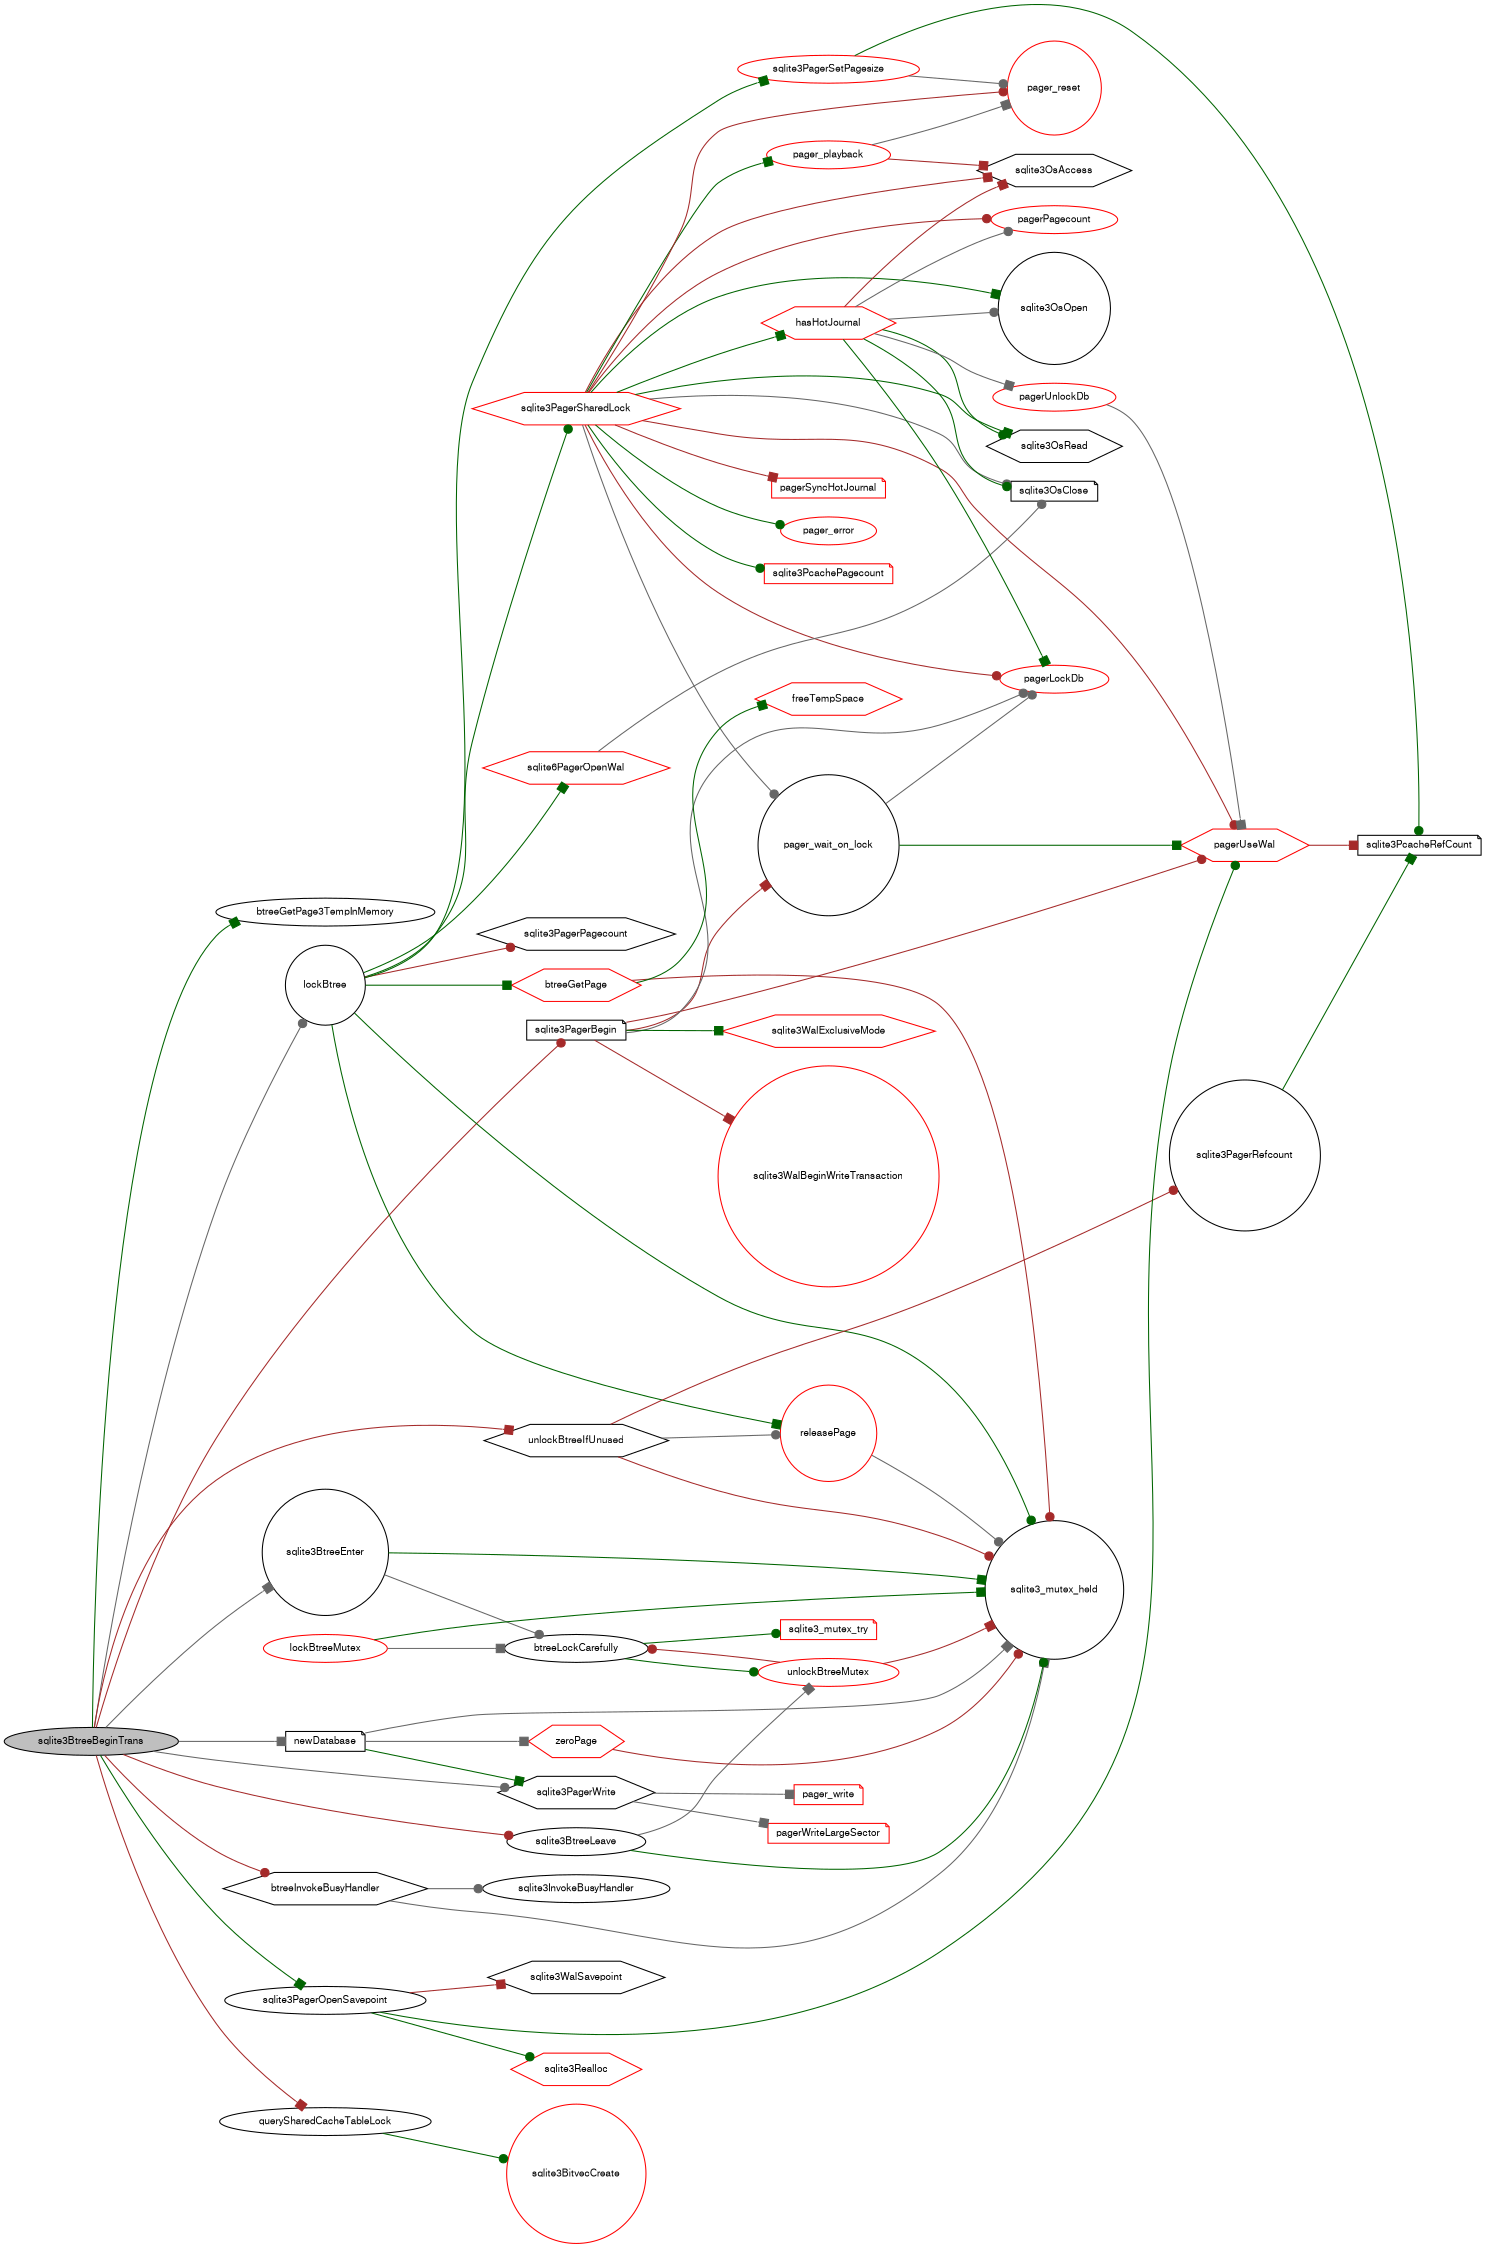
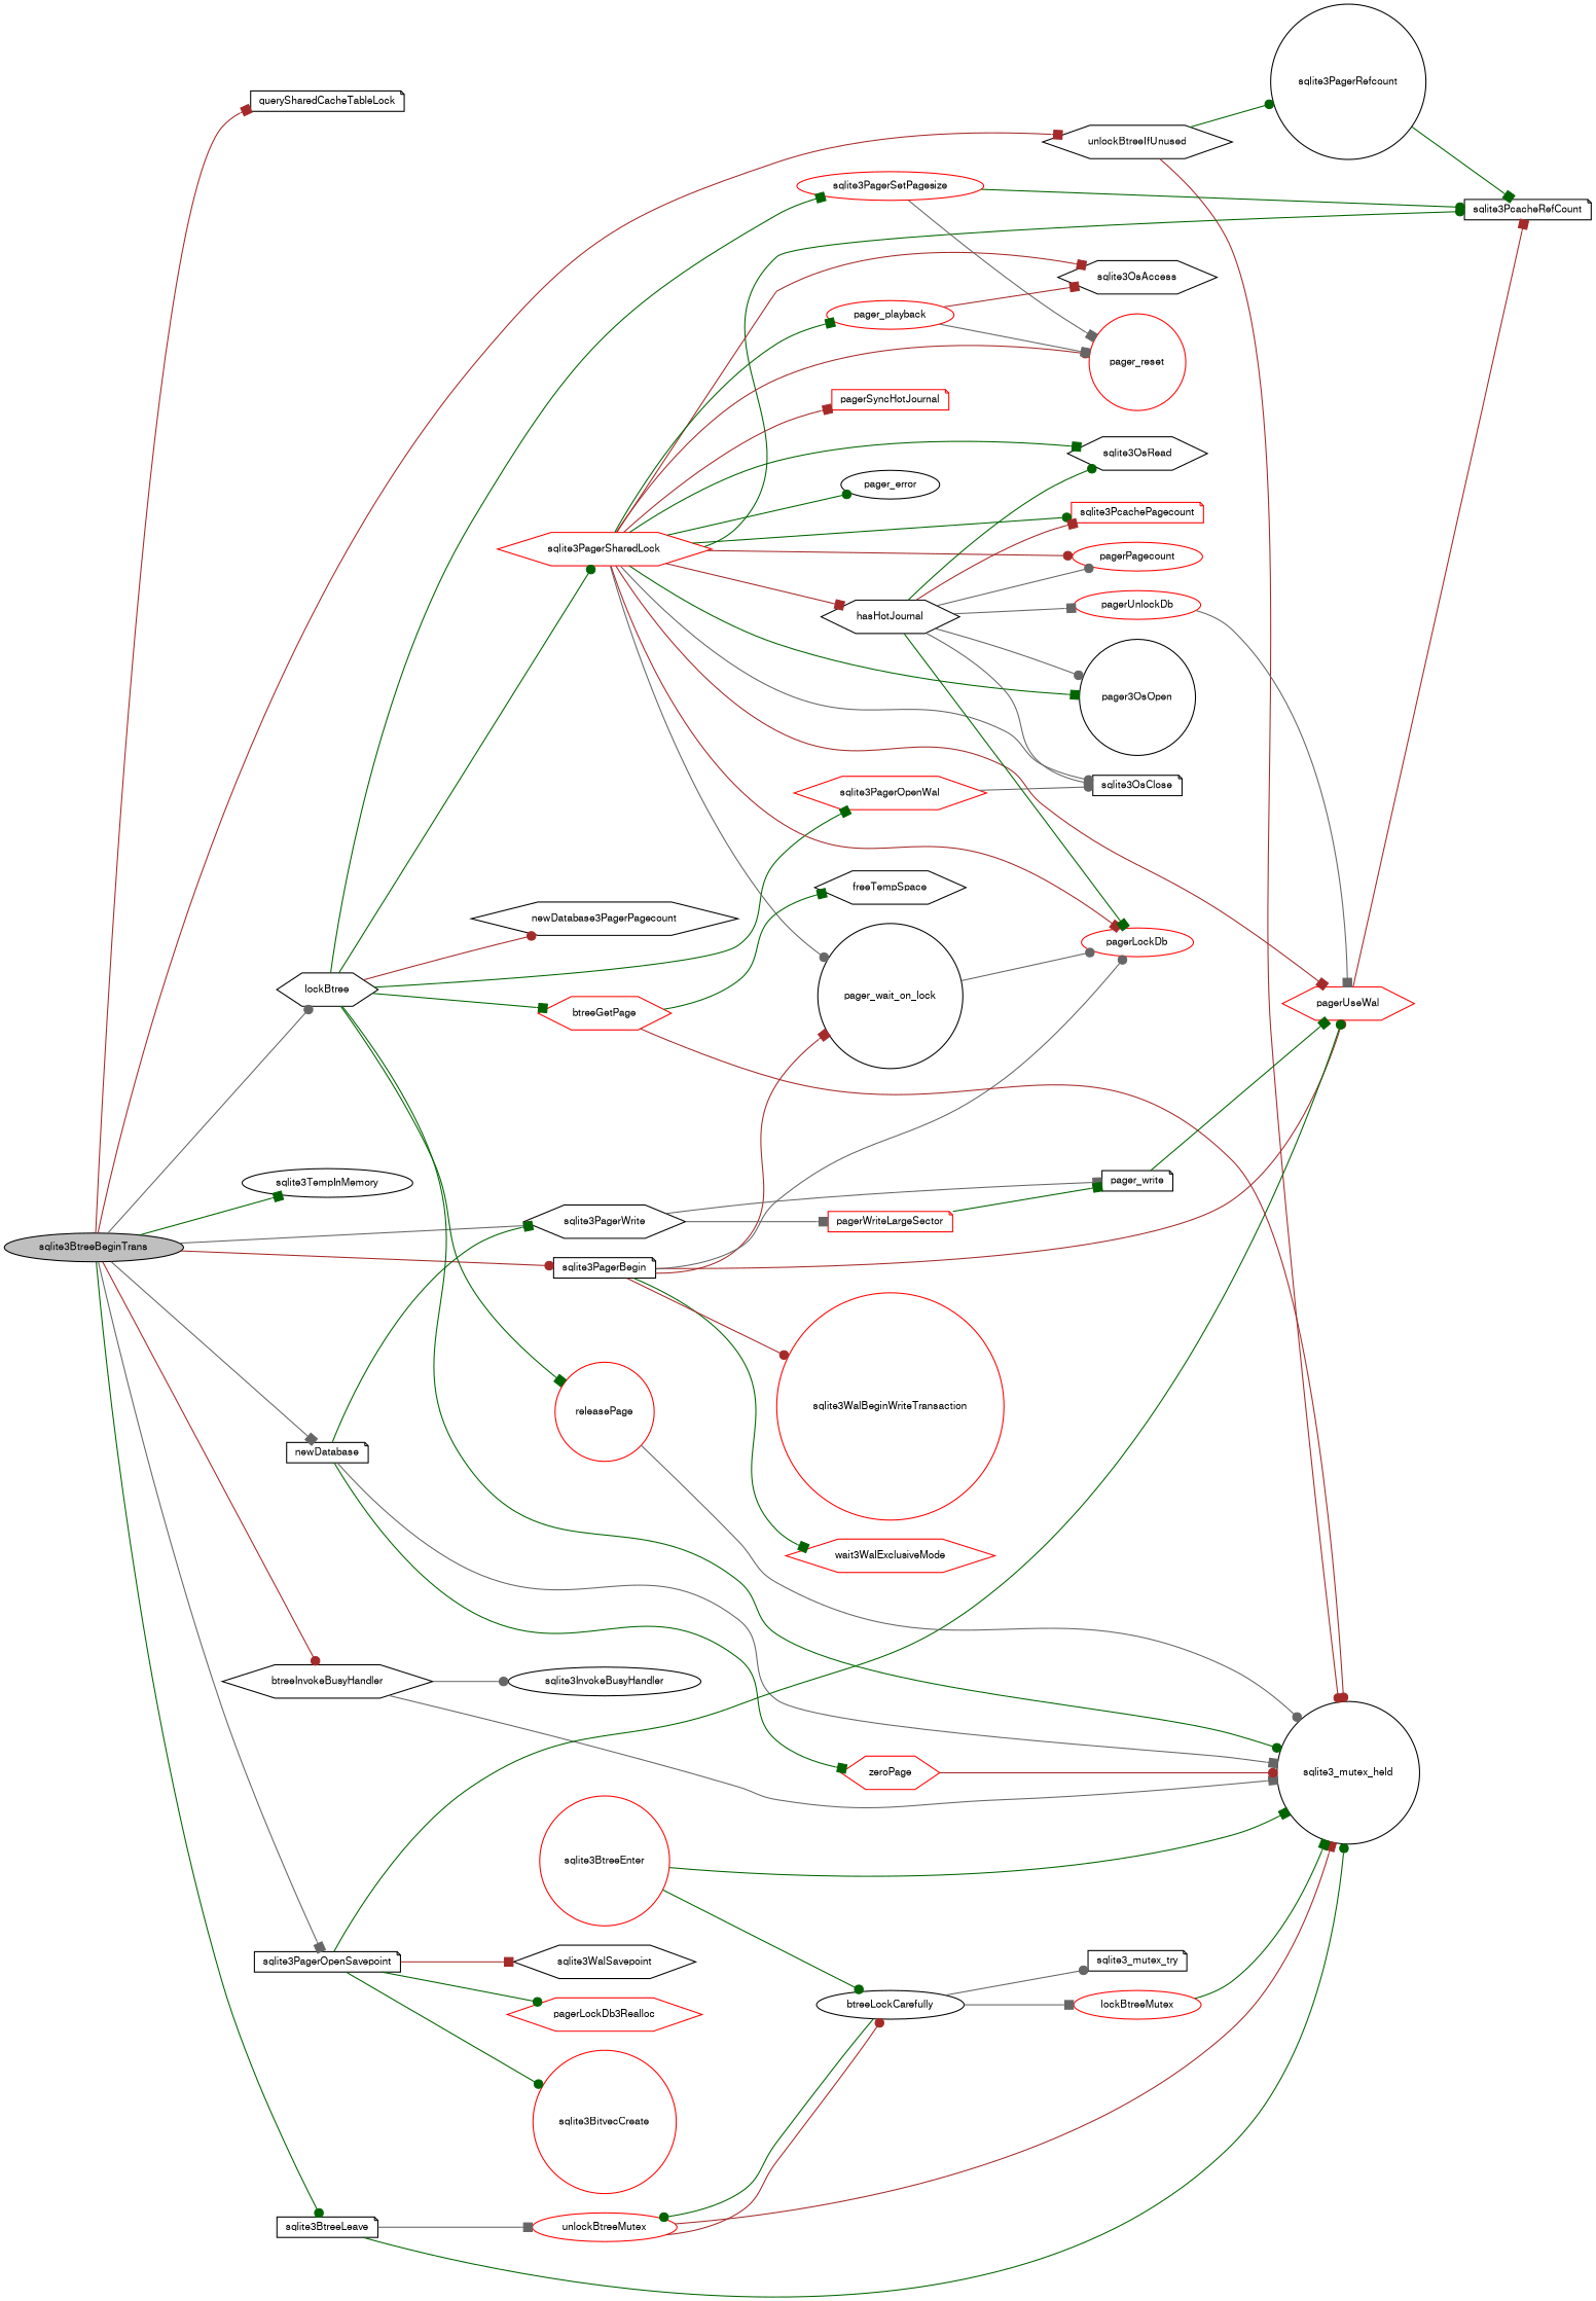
  digraph {
    rankdir=LR
    node [color=black fillcolor=white fontname=FreeSans fontsize=10 shape=hexagon style=filled]
    edge [arrowhead=box color=darkgreen fontname=FreeSans fontsize=10 labelfontname=FreeSans labelfontsize=10 style=solid]
    n1 [fillcolor=grey75 fontcolor=black height=0.2 label=sqlite3BtreeBeginTrans shape=ellipse width=0.4]
-   n2 [height=0.2 label=sqlite3BtreeEnter shape=circle width=0.4]
-   n3 [height=0.2 label=querySharedCacheTableLock shape=ellipse width=0.4]
-   n4 [height=0.2 label=lockBtree shape=circle width=0.4]
+   n2 [color=red height=0.2 label=sqlite3BtreeEnter shape=circle width=0.4]
+   n3 [height=0.2 label=querySharedCacheTableLock shape=note width=0.4]
+   n4 [height=0.2 label=lockBtree width=0.4]
    n5 [height=0.2 label=sqlite3PagerBegin shape=note width=0.4]
-   n6 [height=0.2 label=btreeGetPage3TempInMemory shape=ellipse width=0.4]
+   n6 [height=0.2 label=sqlite3TempInMemory shape=ellipse width=0.4]
    n7 [height=0.2 label=newDatabase shape=note width=0.4]
    n8 [height=0.2 label=sqlite3PagerWrite width=0.4]
    n9 [height=0.2 label=unlockBtreeIfUnused width=0.4]
    n10 [height=0.2 label=btreeInvokeBusyHandler width=0.4]
-   n11 [height=0.2 label=sqlite3PagerOpenSavepoint shape=ellipse width=0.4]
-   n12 [height=0.2 label=sqlite3BtreeLeave shape=ellipse width=0.4]
+   n11 [height=0.2 label=sqlite3PagerOpenSavepoint shape=note width=0.4]
+   n12 [height=0.2 label=sqlite3BtreeLeave shape=note width=0.4]
    n13 [height=0.2 label=sqlite3_mutex_held shape=circle width=0.4]
    n14 [height=0.2 label=btreeLockCarefully shape=ellipse width=0.4]
    n15 [color=red height=0.2 label=sqlite3PagerSharedLock width=0.4]
    n16 [color=red height=0.2 label=btreeGetPage width=0.4]
-   n17 [height=0.2 label=sqlite3PagerPagecount width=0.4]
-   n18 [color=red height=0.2 label=sqlite6PagerOpenWal width=0.4]
+   n17 [height=0.2 label=newDatabase3PagerPagecount width=0.4]
+   n18 [color=red height=0.2 label=sqlite3PagerOpenWal width=0.4]
    n19 [color=red height=0.2 label=releasePage shape=circle width=0.4]
    n20 [color=red height=0.2 label=sqlite3PagerSetPagesize shape=ellipse width=0.4]
    n21 [color=red height=0.2 label=pagerUseWal width=0.4]
    n22 [height=0.2 label=pager_wait_on_lock shape=circle width=0.4]
    n23 [color=red height=0.2 label=pagerLockDb shape=ellipse width=0.4]
-   n24 [color=red height=0.2 label=sqlite3WalExclusiveMode width=0.4]
+   n24 [color=red height=0.2 label=wait3WalExclusiveMode width=0.4]
    n25 [color=red height=0.2 label=sqlite3WalBeginWriteTransaction shape=circle width=0.4]
    n26 [color=red height=0.2 label=zeroPage width=0.4]
    n27 [color=red height=0.2 label=pagerWriteLargeSector shape=note width=0.4]
-   n28 [color=red height=0.2 label=pager_write shape=note width=0.4]
+   n28 [height=0.2 label=pager_write shape=note width=0.4]
    n29 [height=0.2 label=sqlite3PagerRefcount shape=circle width=0.4]
    n30 [height=0.2 label=sqlite3InvokeBusyHandler shape=ellipse width=0.4]
-   n31 [color=red height=0.2 label=sqlite3Realloc width=0.4]
+   n31 [color=red height=0.2 label=pagerLockDb3Realloc width=0.4]
    n32 [color=red height=0.2 label=sqlite3BitvecCreate shape=circle width=0.4]
    n33 [height=0.2 label=sqlite3WalSavepoint width=0.4]
    n34 [color=red height=0.2 label=unlockBtreeMutex shape=ellipse width=0.4]
-   n35 [color=red height=0.2 label=sqlite3_mutex_try shape=note width=0.4]
+   n35 [height=0.2 label=sqlite3_mutex_try shape=note width=0.4]
    n36 [color=red height=0.2 label=lockBtreeMutex shape=ellipse width=0.4]
    n37 [height=0.2 label=sqlite3PcacheRefCount shape=note width=0.4]
-   n38 [color=red height=0.2 label=hasHotJournal width=0.4]
+   n38 [height=0.2 label=hasHotJournal width=0.4]
    n39 [height=0.2 label=sqlite3OsAccess width=0.4]
    n40 [color=red height=0.2 label=pagerPagecount shape=ellipse width=0.4]
-   n41 [height=0.2 label=sqlite3OsOpen shape=circle width=0.4]
+   n41 [height=0.2 label=pager3OsOpen shape=circle width=0.4]
    n42 [height=0.2 label=sqlite3OsRead width=0.4]
    n43 [height=0.2 label=sqlite3OsClose shape=note width=0.4]
    n44 [color=red height=0.2 label=pagerSyncHotJournal shape=note width=0.4]
    n45 [color=red height=0.2 label=pager_playback shape=ellipse width=0.4]
    n46 [color=red height=0.2 label=pager_reset shape=circle width=0.4]
-   n47 [color=red height=0.2 label=pager_error shape=ellipse width=0.4]
+   n47 [height=0.2 label=pager_error shape=ellipse width=0.4]
    n48 [color=red height=0.2 label=sqlite3PcachePagecount shape=note width=0.4]
-   n49 [color=red height=0.2 label=freeTempSpace width=0.4]
+   n49 [height=0.2 label=freeTempSpace width=0.4]
    n50 [color=red height=0.2 label=pagerUnlockDb shape=ellipse width=0.4]
-   n1 -> n2 [color=gray40]
    n1 -> n3 [color=brown]
    n1 -> n4 [arrowhead=dot color=gray40]
    n1 -> n5 [arrowhead=dot color=brown]
    n1 -> n6
    n1 -> n7 [color=gray40]
    n1 -> n8 [arrowhead=dot color=gray40]
    n1 -> n9 [color=brown]
    n1 -> n10 [arrowhead=dot color=brown]
-   n1 -> n11
-   n1 -> n12 [arrowhead=dot color=brown]
+   n1 -> n11 [color=gray40]
+   n1 -> n12 [arrowhead=dot]
    n2 -> n13
-   n2 -> n14 [arrowhead=dot color=gray40]
+   n2 -> n14 [arrowhead=dot]
    n4 -> n13 [arrowhead=dot]
    n4 -> n15 [arrowhead=dot]
    n4 -> n16
    n4 -> n17 [arrowhead=dot color=brown]
    n4 -> n18
    n4 -> n19
    n4 -> n20
    n5 -> n21 [arrowhead=dot color=brown]
    n5 -> n22 [color=brown]
    n5 -> n23 [arrowhead=dot color=gray40]
    n5 -> n24
-   n5 -> n25 [color=brown]
+   n5 -> n25 [arrowhead=dot color=brown]
    n7 -> n8
    n7 -> n13 [color=gray40]
-   n7 -> n26 [color=gray40]
+   n7 -> n26
    n8 -> n27 [color=gray40]
    n8 -> n28 [color=gray40]
    n9 -> n13 [arrowhead=dot color=brown]
-   n9 -> n19 [arrowhead=dot color=gray40]
-   n9 -> n29 [arrowhead=dot color=brown]
+   n9 -> n29 [arrowhead=dot]
    n10 -> n13 [color=gray40]
    n10 -> n30 [arrowhead=dot color=gray40]
    n11 -> n21 [arrowhead=dot]
    n11 -> n31 [arrowhead=dot]
-   n3 -> n32 [arrowhead=dot]
+   n11 -> n32 [arrowhead=dot]
    n11 -> n33 [color=brown]
    n12 -> n13 [arrowhead=dot]
    n12 -> n34 [color=gray40]
    n14 -> n34 [arrowhead=dot]
-   n14 -> n35 [arrowhead=dot]
-   n36 -> n14 [color=gray40]
-   n15 -> n21 [arrowhead=dot color=brown]
+   n14 -> n35 [arrowhead=dot color=gray40]
+   n14 -> n36 [color=gray40]
+   n15 -> n21 [color=brown]
    n15 -> n22 [arrowhead=dot color=gray40]
-   n15 -> n23 [arrowhead=dot color=brown]
-   n15 -> n38
+   n15 -> n23 [color=brown]
+   n15 -> n37 [arrowhead=dot]
+   n15 -> n38 [color=brown]
    n15 -> n39 [color=brown]
    n15 -> n40 [arrowhead=dot color=brown]
    n15 -> n41
    n15 -> n42
    n15 -> n43 [arrowhead=dot color=gray40]
    n15 -> n44 [color=brown]
    n15 -> n45
    n15 -> n46 [arrowhead=dot color=brown]
    n15 -> n47 [arrowhead=dot]
    n15 -> n48 [arrowhead=dot]
    n16 -> n13 [arrowhead=dot color=brown]
    n16 -> n49
    n18 -> n43 [arrowhead=dot color=gray40]
    n19 -> n13 [arrowhead=dot color=gray40]
    n20 -> n37 [arrowhead=dot]
-   n20 -> n46 [arrowhead=dot color=gray40]
+   n20 -> n46 [color=gray40]
    n21 -> n37 [color=brown]
    n22 -> n23 [arrowhead=dot color=gray40]
    n26 -> n13 [arrowhead=dot color=brown]
-   n22 -> n21
+   n27 -> n28
+   n28 -> n21
    n29 -> n37
    n34 -> n13 [color=brown]
    n34 -> n14 [arrowhead=dot color=brown]
    n36 -> n13
    n38 -> n23
-   n38 -> n39 [color=brown]
+   n38 -> n48 [color=brown]
    n38 -> n40 [arrowhead=dot color=gray40]
    n38 -> n41 [arrowhead=dot color=gray40]
    n38 -> n42 [arrowhead=dot]
-   n38 -> n43 [arrowhead=dot]
+   n38 -> n43 [arrowhead=dot color=gray40]
    n38 -> n50 [color=gray40]
    n45 -> n39 [color=brown]
    n45 -> n46 [color=gray40]
    n50 -> n21 [color=gray40]
  }
